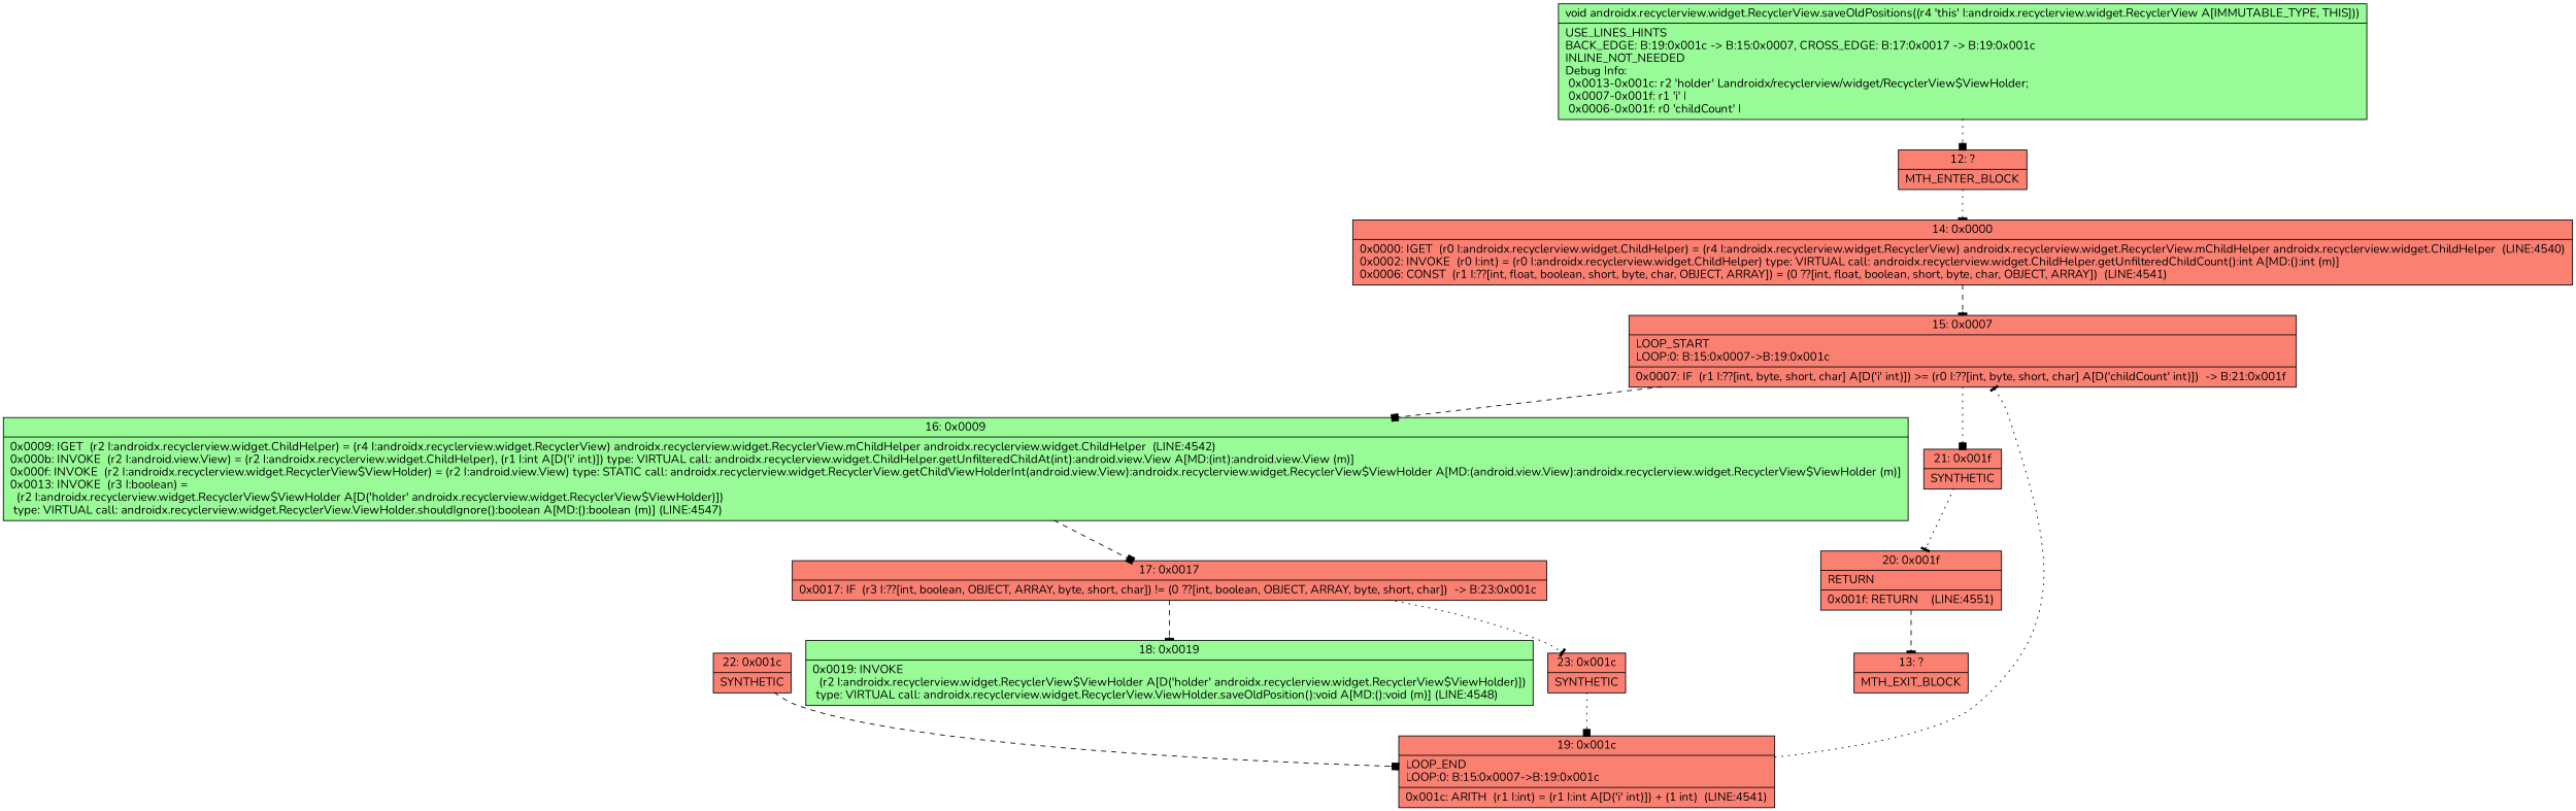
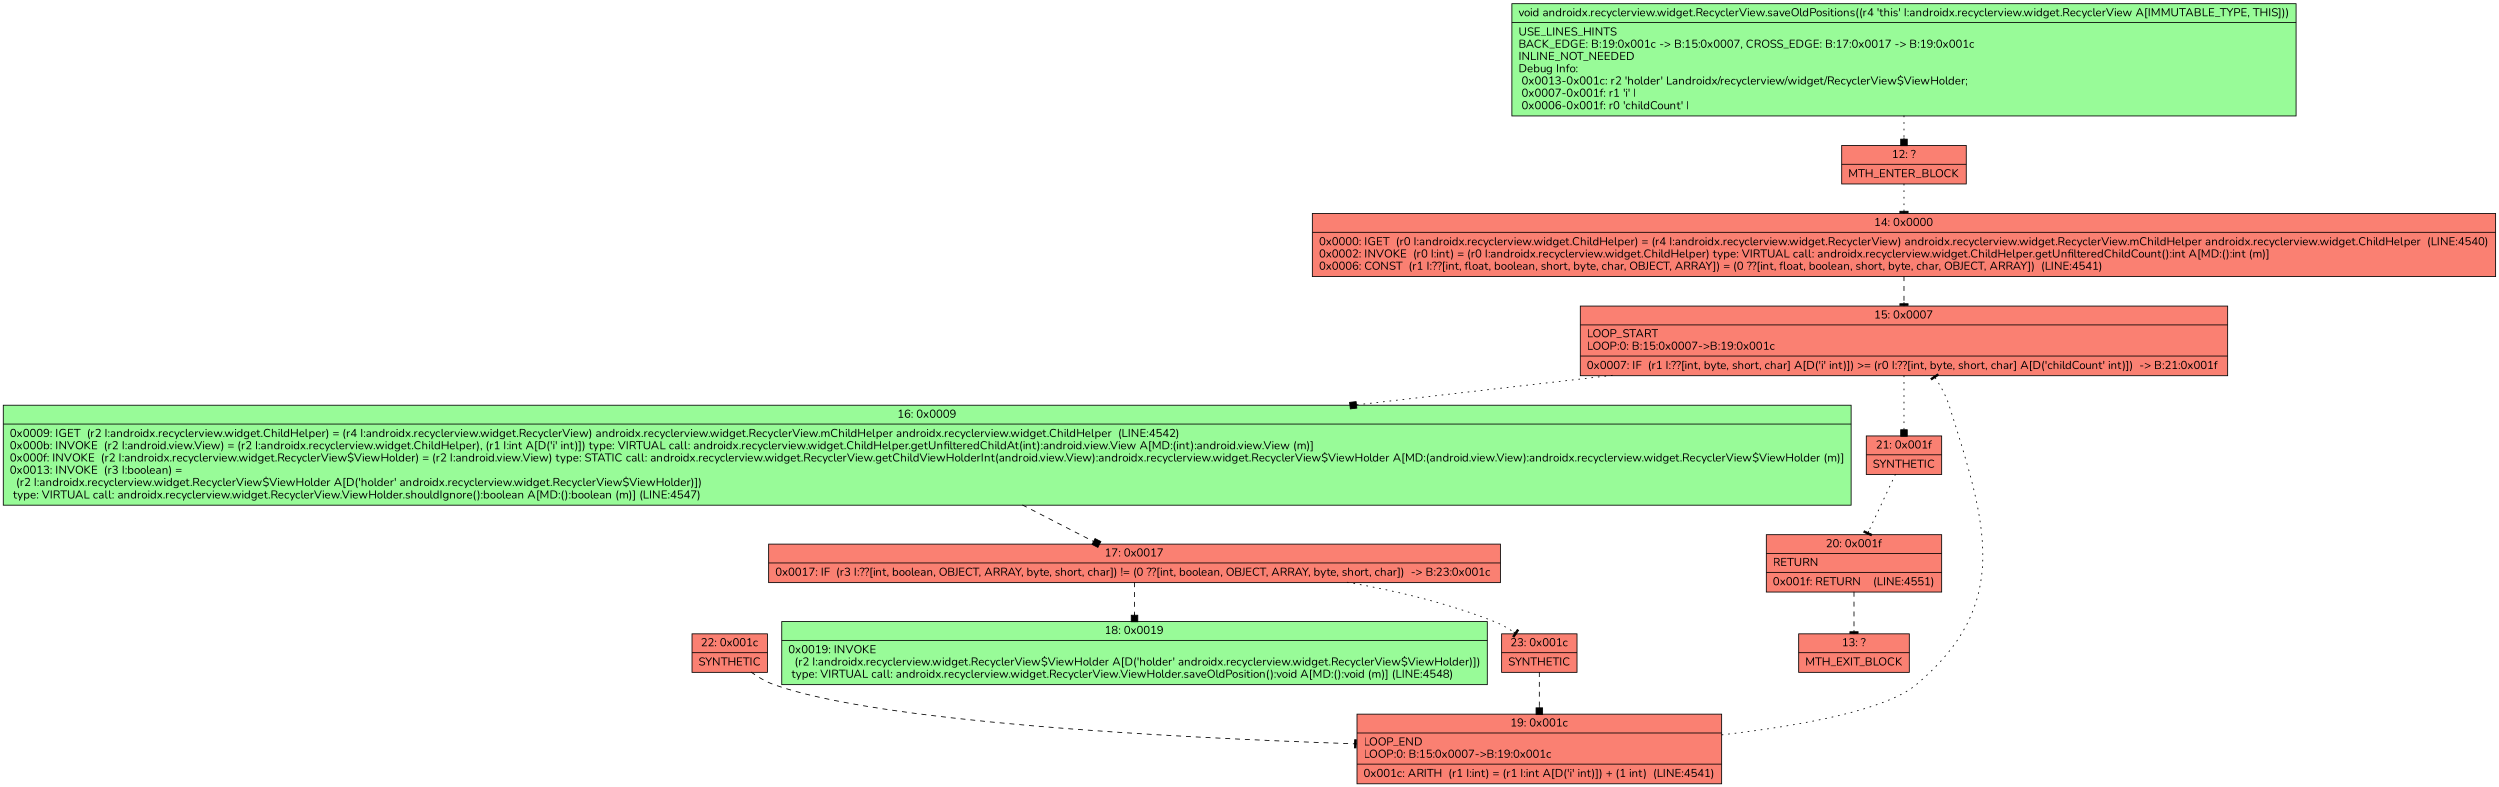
  digraph {
    fontname=Nunito
    node [fillcolor=salmon fontname=Nunito shape=record style=filled]
    edge [arrowhead=tee fontname=Nunito style=dotted]
    n1 [label="{12\:\ ?|MTH_ENTER_BLOCK\l}"]
    n2 [label="{14\:\ 0x0000|0x0000: IGET  (r0 I:androidx.recyclerview.widget.ChildHelper) = (r4 I:androidx.recyclerview.widget.RecyclerView) androidx.recyclerview.widget.RecyclerView.mChildHelper androidx.recyclerview.widget.ChildHelper  (LINE:4540)\l0x0002: INVOKE  (r0 I:int) = (r0 I:androidx.recyclerview.widget.ChildHelper) type: VIRTUAL call: androidx.recyclerview.widget.ChildHelper.getUnfilteredChildCount():int A[MD:():int (m)]\l0x0006: CONST  (r1 I:??[int, float, boolean, short, byte, char, OBJECT, ARRAY]) = (0 ??[int, float, boolean, short, byte, char, OBJECT, ARRAY])  (LINE:4541)\l}"]
    n3 [label="{15\:\ 0x0007|LOOP_START\lLOOP:0: B:15:0x0007\-\>B:19:0x001c\l|0x0007: IF  (r1 I:??[int, byte, short, char] A[D('i' int)]) \>= (r0 I:??[int, byte, short, char] A[D('childCount' int)])  \-\> B:21:0x001f \l}"]
    n4 [fillcolor=palegreen label="{16\:\ 0x0009|0x0009: IGET  (r2 I:androidx.recyclerview.widget.ChildHelper) = (r4 I:androidx.recyclerview.widget.RecyclerView) androidx.recyclerview.widget.RecyclerView.mChildHelper androidx.recyclerview.widget.ChildHelper  (LINE:4542)\l0x000b: INVOKE  (r2 I:android.view.View) = (r2 I:androidx.recyclerview.widget.ChildHelper), (r1 I:int A[D('i' int)]) type: VIRTUAL call: androidx.recyclerview.widget.ChildHelper.getUnfilteredChildAt(int):android.view.View A[MD:(int):android.view.View (m)]\l0x000f: INVOKE  (r2 I:androidx.recyclerview.widget.RecyclerView$ViewHolder) = (r2 I:android.view.View) type: STATIC call: androidx.recyclerview.widget.RecyclerView.getChildViewHolderInt(android.view.View):androidx.recyclerview.widget.RecyclerView$ViewHolder A[MD:(android.view.View):androidx.recyclerview.widget.RecyclerView$ViewHolder (m)]\l0x0013: INVOKE  (r3 I:boolean) = \l  (r2 I:androidx.recyclerview.widget.RecyclerView$ViewHolder A[D('holder' androidx.recyclerview.widget.RecyclerView$ViewHolder)])\l type: VIRTUAL call: androidx.recyclerview.widget.RecyclerView.ViewHolder.shouldIgnore():boolean A[MD:():boolean (m)] (LINE:4547)\l}"]
    n5 [label="{21\:\ 0x001f|SYNTHETIC\l}"]
    n6 [label="{17\:\ 0x0017|0x0017: IF  (r3 I:??[int, boolean, OBJECT, ARRAY, byte, short, char]) != (0 ??[int, boolean, OBJECT, ARRAY, byte, short, char])  \-\> B:23:0x001c \l}"]
    n7 [label="{20\:\ 0x001f|RETURN\l|0x001f: RETURN    (LINE:4551)\l}"]
    n8 [fillcolor=palegreen label="{18\:\ 0x0019|0x0019: INVOKE  \l  (r2 I:androidx.recyclerview.widget.RecyclerView$ViewHolder A[D('holder' androidx.recyclerview.widget.RecyclerView$ViewHolder)])\l type: VIRTUAL call: androidx.recyclerview.widget.RecyclerView.ViewHolder.saveOldPosition():void A[MD:():void (m)] (LINE:4548)\l}"]
    n9 [label="{23\:\ 0x001c|SYNTHETIC\l}"]
    n10 [label="{19\:\ 0x001c|LOOP_END\lLOOP:0: B:15:0x0007\-\>B:19:0x001c\l|0x001c: ARITH  (r1 I:int) = (r1 I:int A[D('i' int)]) + (1 int)  (LINE:4541)\l}"]
    n11 [label="{22\:\ 0x001c|SYNTHETIC\l}"]
    n12 [label="{13\:\ ?|MTH_EXIT_BLOCK\l}"]
    n13 [fillcolor=palegreen label="{void androidx.recyclerview.widget.RecyclerView.saveOldPositions((r4 'this' I:androidx.recyclerview.widget.RecyclerView A[IMMUTABLE_TYPE, THIS]))  | USE_LINES_HINTS\lBACK_EDGE: B:19:0x001c \-\> B:15:0x0007, CROSS_EDGE: B:17:0x0017 \-\> B:19:0x001c\lINLINE_NOT_NEEDED\lDebug Info:\l  0x0013\-0x001c: r2 'holder' Landroidx\/recyclerview\/widget\/RecyclerView$ViewHolder;\l  0x0007\-0x001f: r1 'i' I\l  0x0006\-0x001f: r0 'childCount' I\l}"]
    n1 -> n2
    n2 -> n3 [style=dashed]
-   n3 -> n4 [arrowhead=box style=dashed]
+   n3 -> n4 [arrowhead=box]
    n3 -> n5 [arrowhead=box]
    n4 -> n6 [arrowhead=box style=dashed]
    n5 -> n7
-   n6 -> n8 [style=dashed]
+   n6 -> n8 [arrowhead=box style=dashed]
    n6 -> n9
    n7 -> n12 [style=dashed]
-   n9 -> n10 [arrowhead=box]
+   n9 -> n10 [arrowhead=box style=dashed]
    n10 -> n3
-   n11 -> n10 [arrowhead=box style=dashed]
+   n11 -> n10 [style=dashed]
    n13 -> n1 [arrowhead=box]
  }
